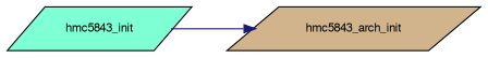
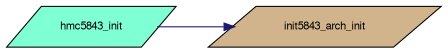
  digraph {
    rankdir=LR
    node [color=black fontname=FreeSans fontsize=10 shape=parallelogram style=filled]
    n1 [fillcolor=aquamarine fontcolor=black height=0.2 label=hmc5843_init width=0.4]
-   n2 [fillcolor=tan height=0.2 label=hmc5843_arch_init width=0.4]
+   n2 [fillcolor=tan height=0.2 label=init5843_arch_init width=0.4]
    n1 -> n2 [color=midnightblue fontname=FreeSans fontsize=10 labelfontname=FreeSans labelfontsize=10 style=solid arrowhead=normal]
  }
